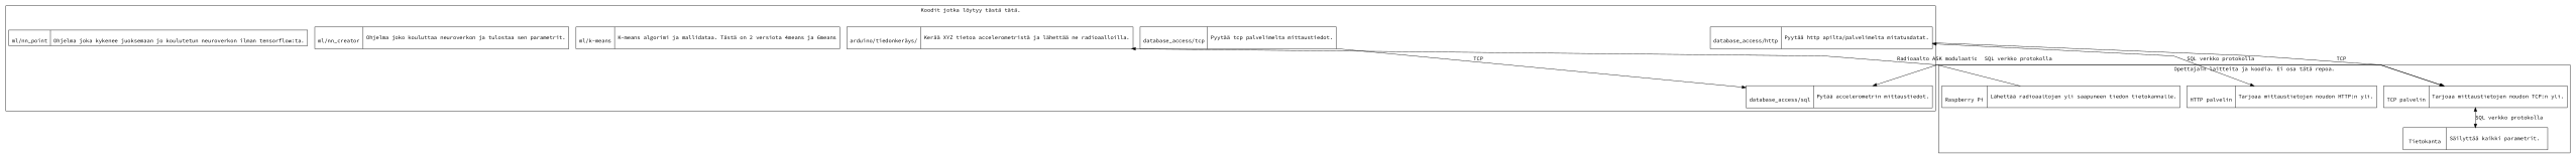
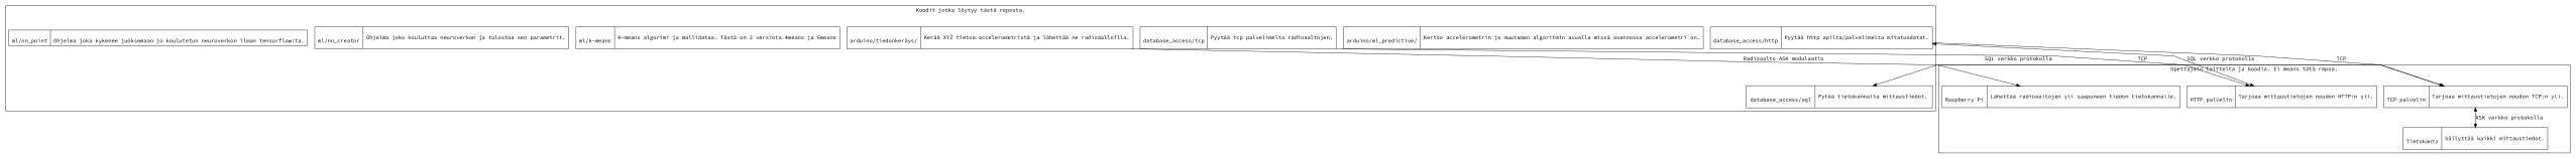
  digraph {
    fontname="Source Code Pro"
    rankdir=TB
    splines=polyline
    node [fontname="Source Code Pro" shape=record]
    edge [fontname="Source Code Pro"]
    n1 [label="\n			arduino/tiedonkeräys/\n			|\n			Kerää XYZ tietoa accelerometristä ja lähettää ne radioaalloilla.\l\n		"]
-   n3 [label="\n			database_access/sql\n			|\n			Pytää accelerometrin mittaustiedot.\l\n		"]
+   n2 [label="\n			arduino/ml_predictive/\n			|\n			Kertoo accelerometrin ja muutaman algoritmin avualla missä asennossa accelerometri on.\l\n		"]
+   n3 [label="\n			database_access/sql\n			|\n			Pytää tietokannalta mittaustiedot.\l\n		"]
    n4 [label="\n			database_access/http\n			|\n			Pyytää http apilta/palvelimelta mitatusdatat.\l\n		"]
-   n5 [label="\n			database_access/tcp\n			|\n			Pyytää tcp palvelimelta mittaustiedot.\l\n		"]
+   n5 [label="\n			database_access/tcp\n			|\n			Pyytää tcp palvelimelta radioaaltojen.\l\n		"]
    n6 [label="\n			ml/k-means\n			|\n			K-means algorimi ja mallidataa. Tästä on 2 versiota 4means ja 6means\l\n		"]
    n7 [label="\n			ml/nn_creator\n			|\n			Ohjelma joko kouluttaa neuroverkon ja tulostaa sen parametrit.\l\n		"]
    n8 [label="\n			ml/nn_point\n			|\n			Ohjelma joka kykenee juoksemaan jo koulutetun neuroverkon ilman tensorflow:ta.\n		"]
    n9 [label="\n			Raspberry Pi\n			|\n			Lähettää radioaaltojen yli saapuneen tiedon tietokannalle.\l\n		"]
-   n10 [label="\n			Tietokanta\n			|\n			Säilyttää kaikki parametrit.\l\n		"]
+   n10 [label="\n			Tietokanta\n			|\n			Säilyttää kaikki mittaustiedot.\l\n		"]
    n11 [label="\n			TCP palvelin\n			|\n			Tarjoaa mittaustietojen noudon TCP:n yli.\l\n		"]
    n12 [label="\n			HTTP palvelin\n			|\n			Tarjoaa mittaustietojen noudon HTTP:n yli.\l\n		"]
    subgraph cluster_1 {
-     label="Koodit jotka löytyy tästä tätä."
+     label="Koodit jotka löytyy tästä reposta."
      n1
+     n2
      n3
      n4
      n5
      n6
      n7
      n8
    }
    subgraph cluster_2 {
-     label="Opettajain laitteita ja koodia. Ei osa tätä repoa."
+     label="Opettajain laitteita ja koodia. Ei means tätä repoa."
      n9
      n10
      n11
      n12
    }
-   n9 -> n1 [label="Radioaalto ASK modulaatio"]
+   n1 -> n9 [label="Radioaalto ASK modulaatio"]
    n3 -> n11 [dir=both label="SQL verkko protokolla"]
    n4 -> n11 [label=TCP]
-   n5 -> n3 [label=TCP]
-   n11 -> n10 [dir=both label="SQL verkko protokolla"]
+   n5 -> n12 [label=TCP]
+   n11 -> n10 [dir=both label="ASK verkko protokolla"]
    n12 -> n4 [dir=both label="SQL verkko protokolla"]
  }
